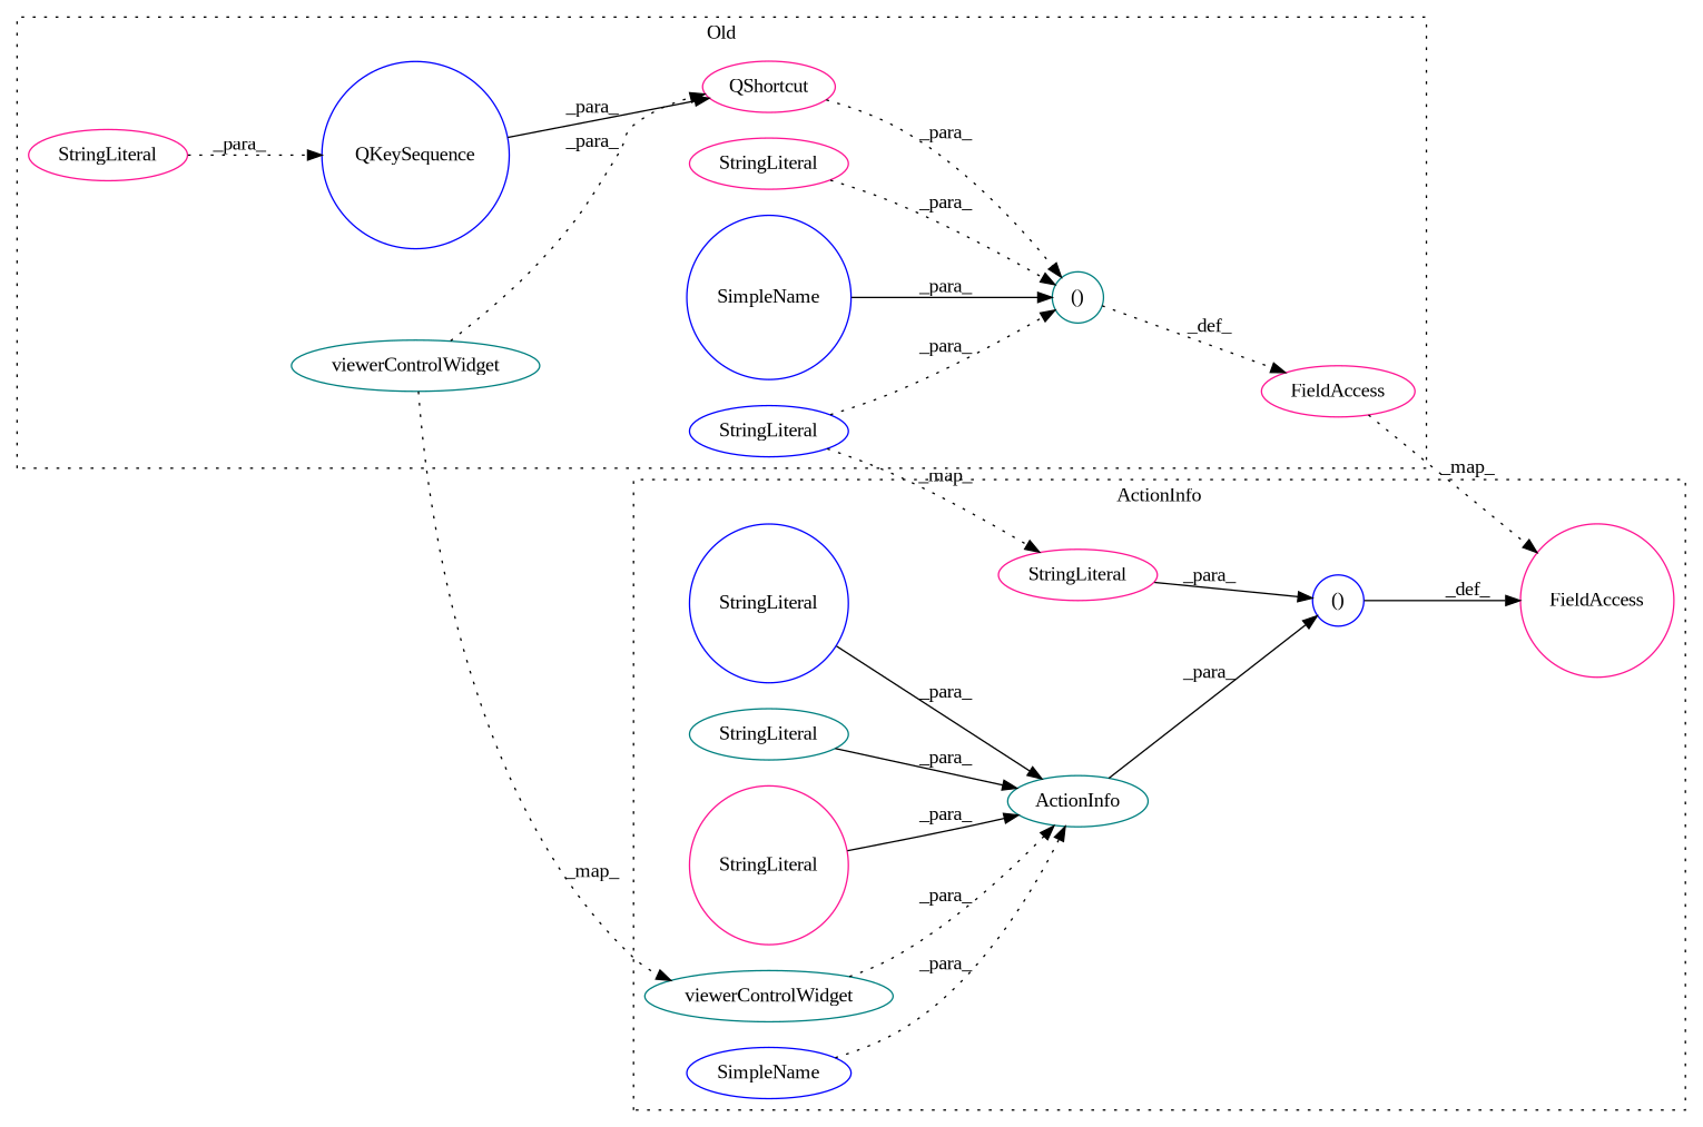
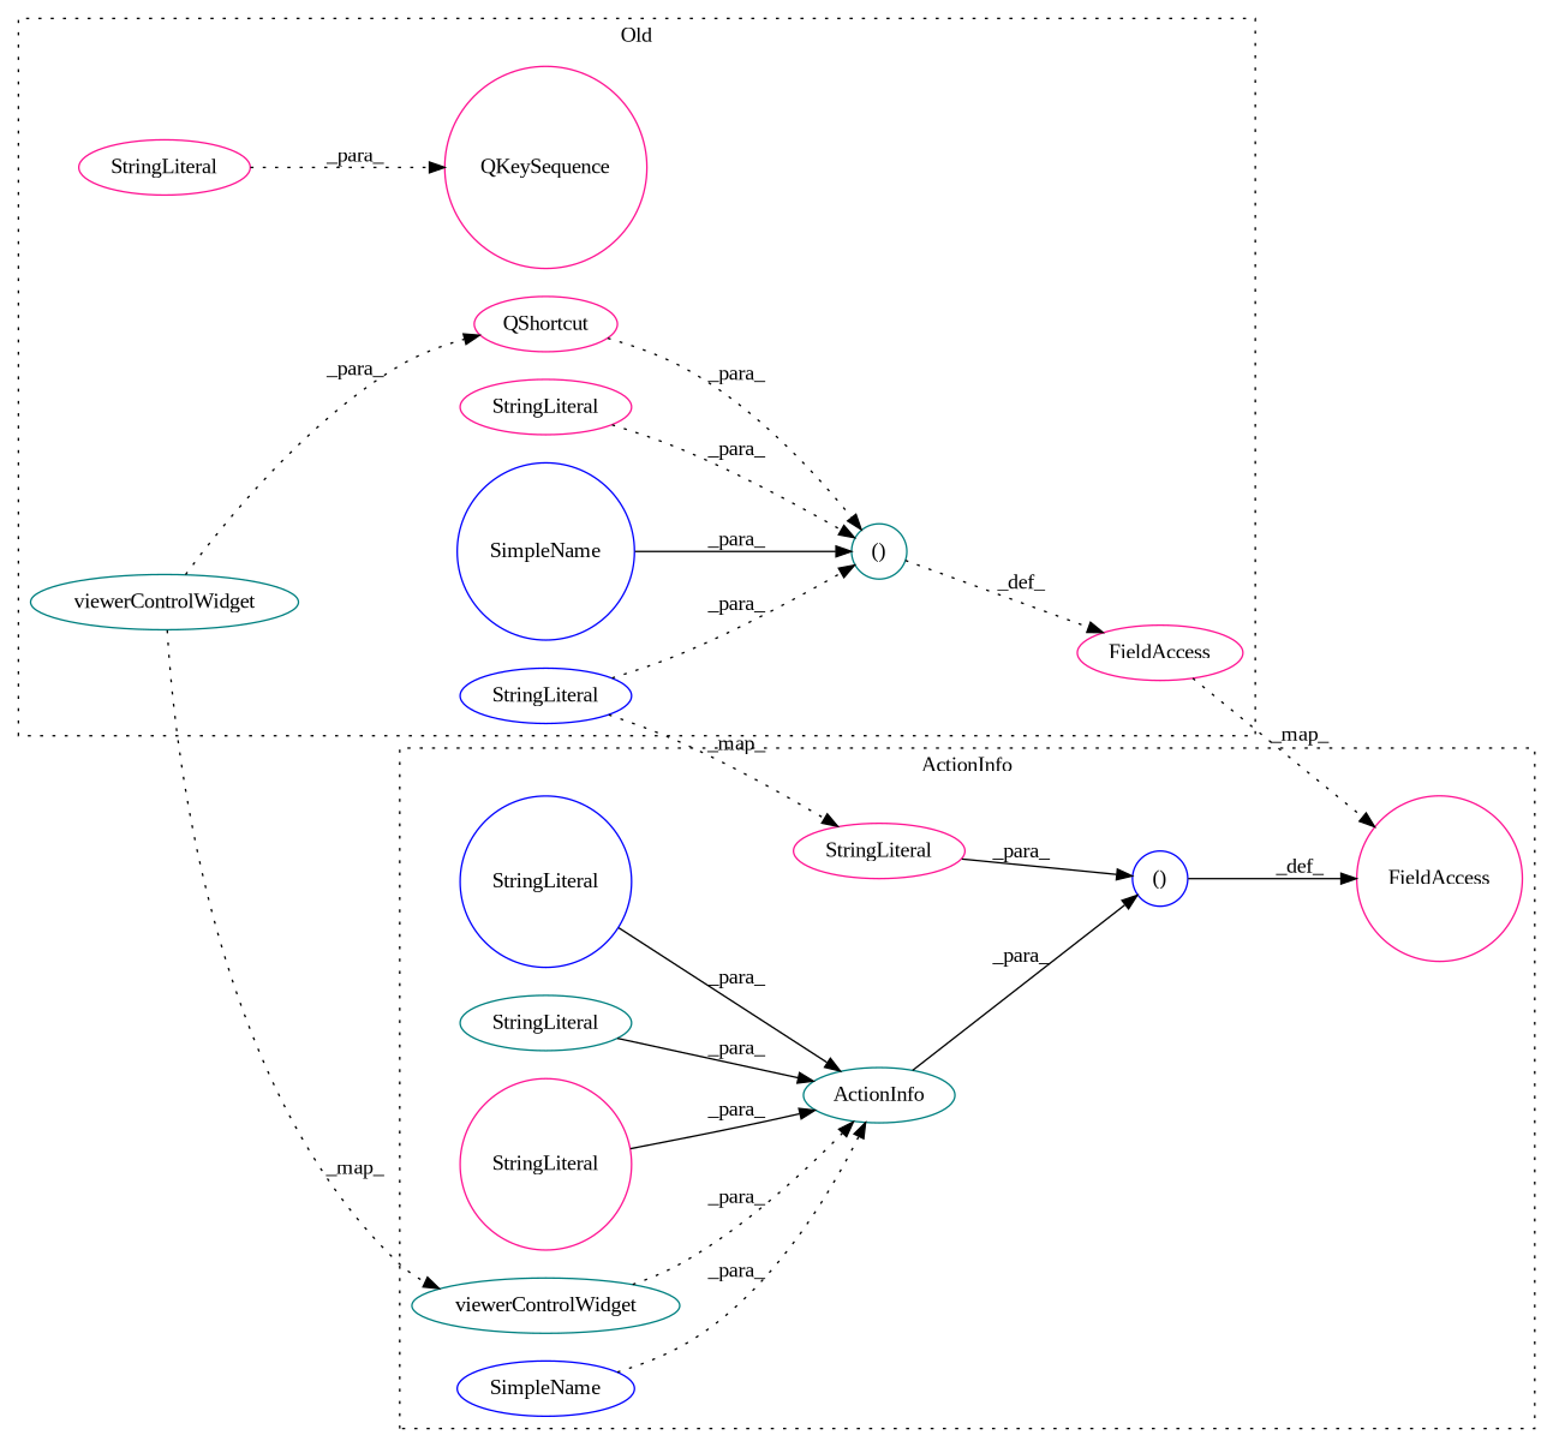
  digraph {
    fontname="Liberation Serif"
    rankdir=LR
    node [a=45 color=deeppink fontname="Liberation Serif" l=17 s=7501 shape=ellipse]
    edge [fontname="Liberation Serif" style=dotted]
    n1 [a=32 l="10,1" label=QShortcut s="7560,7660"]
-   n2 [a=32 color=blue l="13,1" label=QKeySequence s="7570,7586" shape=circle]
+   n2 [a=32 l="13,1" label=QKeySequence s="7570,7586" shape=circle]
    n3 [l=3 label=StringLiteral s=7583]
    n4 [a=106 color=teal l=181 label="()" shape=circle]
    n5 [a=32 color=teal l=21 label=viewerControlWidget s=7593]
    n6 [color=blue l=16 label=StringLiteral]
    n7 [a=22 l=29 label=FieldAccess s=7464]
    n8 [label=StringLiteral s=7530]
    n9 [a=42 color=blue l=8 label=SimpleName s=7674 shape=circle]
    n10 [a=32 color=teal l="11,1" label=ActionInfo s="7602,7747"]
    n11 [color=blue label=StringLiteral s=7648 shape=circle]
    n12 [color=teal l=16 label=StringLiteral s=7613]
    n13 [label=StringLiteral s=7630 shape=circle]
    n14 [a=106 color=blue l=179 label="()" s=7569 shape=circle]
    n15 [a=32 color=teal l=21 label=viewerControlWidget s=7717]
    n16 [l=3 label=StringLiteral s=7569]
    n17 [a=22 l=29 label=FieldAccess s=7532 shape=circle]
    n18 [a=42 color=blue l=8 label=SimpleName s=7739]
    subgraph cluster_1 {
      label=Old
      style=dotted
      n1
      n2
      n3
      n4
      n5
      n6
      n7
      n8
      n9
    }
    subgraph cluster_2 {
      label=ActionInfo
      style=dotted
      n10
      n11
      n12
      n13
      n14
      n15
      n16
      n17
      n18
    }
    n1 -> n4 [label=_para_]
-   n2 -> n1 [label=_para_ style=solid]
    n3 -> n2 [label=_para_]
    n4 -> n7 [label=_def_]
    n5 -> n1 [label=_para_]
    n5 -> n15 [label=_map_]
    n6 -> n4 [label=_para_]
    n6 -> n16 [label=_map_]
    n7 -> n17 [label=_map_]
    n8 -> n4 [label=_para_]
    n9 -> n4 [label=_para_ style=solid]
    n10 -> n14 [label=_para_ style=solid]
    n11 -> n10 [label=_para_ style=solid]
    n12 -> n10 [label=_para_ style=solid]
    n13 -> n10 [label=_para_ style=solid]
    n14 -> n17 [label=_def_ style=solid]
    n15 -> n10 [label=_para_]
    n16 -> n14 [label=_para_ style=solid]
    n18 -> n10 [label=_para_]
  }
